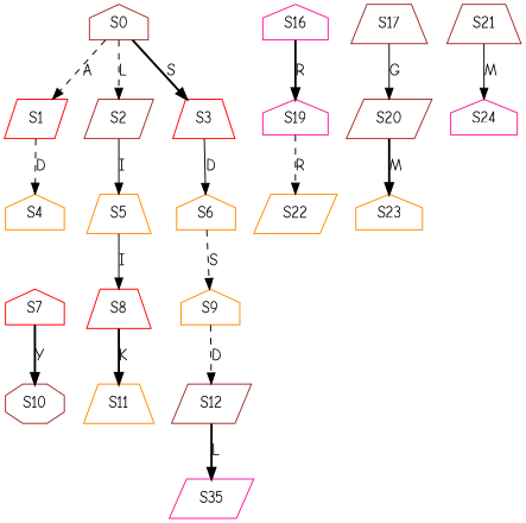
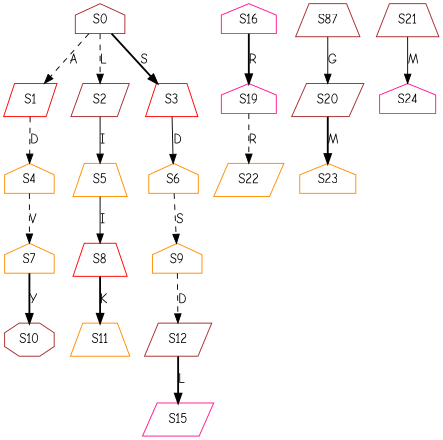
  strict digraph {
    fontname="Comic Neue"
    node [color=brown fontname="Comic Neue" shape=house]
    edge [fontname="Comic Neue" style=dashed]
    S1 [color=red shape=parallelogram]
    S0
    S2 [shape=parallelogram]
    S3 [color=red shape=trapezium]
    S4 [color=darkorange]
    S5 [color=darkorange shape=trapezium]
    S6 [color=darkorange]
-   S7 [color=red]
+   S7 [color=darkorange]
    S8 [color=red shape=trapezium]
    S9 [color=darkorange]
    S10 [shape=octagon]
    S11 [color=darkorange shape=trapezium]
    S12 [shape=parallelogram]
-   S15 [color=deeppink shape=parallelogram label=S35]
+   S15 [color=deeppink shape=parallelogram]
    S16 [color=deeppink]
    S19 [color=deeppink]
-   S17 [shape=trapezium]
+   S17 [shape=trapezium label=S87]
    S20 [shape=parallelogram]
    S22 [color=darkorange shape=parallelogram]
    S23 [color=darkorange]
    S21 [shape=trapezium]
    S24 [color=deeppink]
    S1 -> S4 [label=D]
    S0 -> S1 [label=A]
    S0 -> S2 [label=L]
    S0 -> S3 [label=S style=bold]
    S2 -> S5 [label=I style=solid]
    S3 -> S6 [label=D style=solid]
+   S4 -> S7 [label=V]
    S5 -> S8 [label=I style=solid]
    S6 -> S9 [label=S]
    S7 -> S10 [label=Y style=bold]
    S8 -> S11 [label=K style=bold]
    S9 -> S12 [label=D]
    S12 -> S15 [label=L style=bold]
    S16 -> S19 [label=R style=bold]
    S19 -> S22 [label=R]
    S17 -> S20 [label=G style=solid]
    S20 -> S23 [label=M style=bold]
    S21 -> S24 [label=M style=solid]
  }
